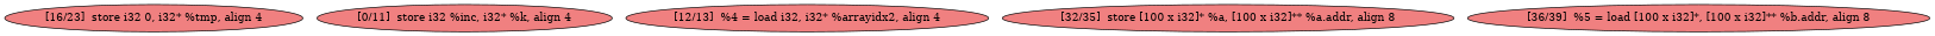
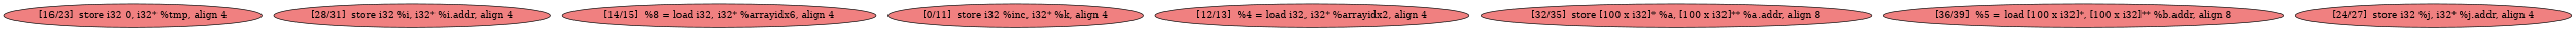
  digraph {
    node [fillcolor=lightcoral shape=ellipse style=filled]
    n1 [label="[16/23]  store i32 0, i32* %tmp, align 4"]
+   n2 [label="[28/31]  store i32 %i, i32* %i.addr, align 4"]
+   n3 [label="[14/15]  %8 = load i32, i32* %arrayidx6, align 4"]
    n4 [label="[0/11]  store i32 %inc, i32* %k, align 4"]
    n5 [label="[12/13]  %4 = load i32, i32* %arrayidx2, align 4"]
    n6 [label="[32/35]  store [100 x i32]* %a, [100 x i32]** %a.addr, align 8"]
    n7 [label="[36/39]  %5 = load [100 x i32]*, [100 x i32]** %b.addr, align 8"]
+   n8 [label="[24/27]  store i32 %j, i32* %j.addr, align 4"]
  }
